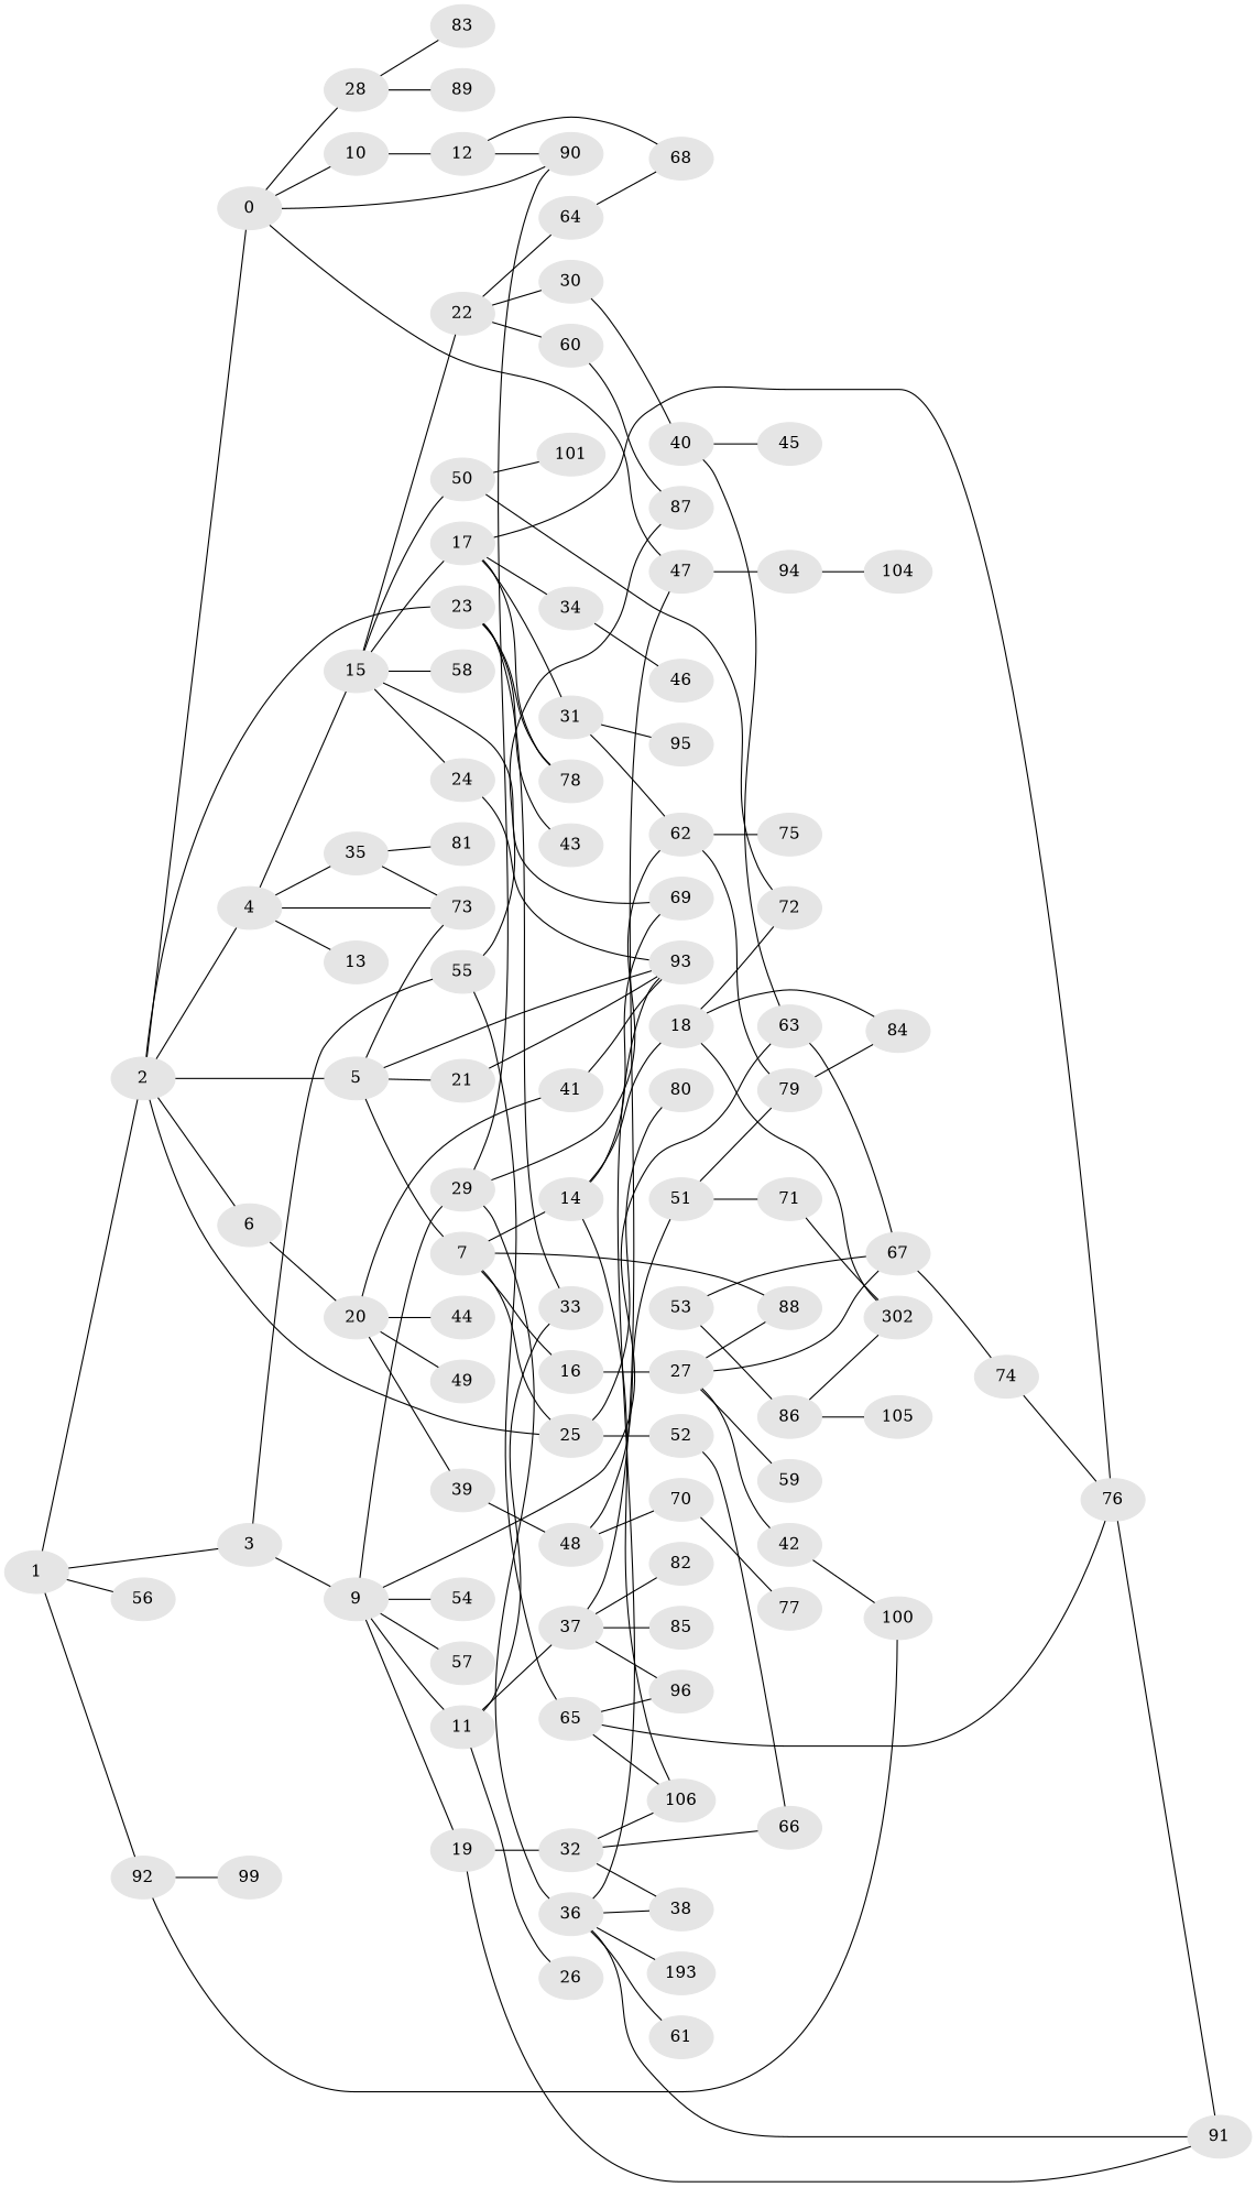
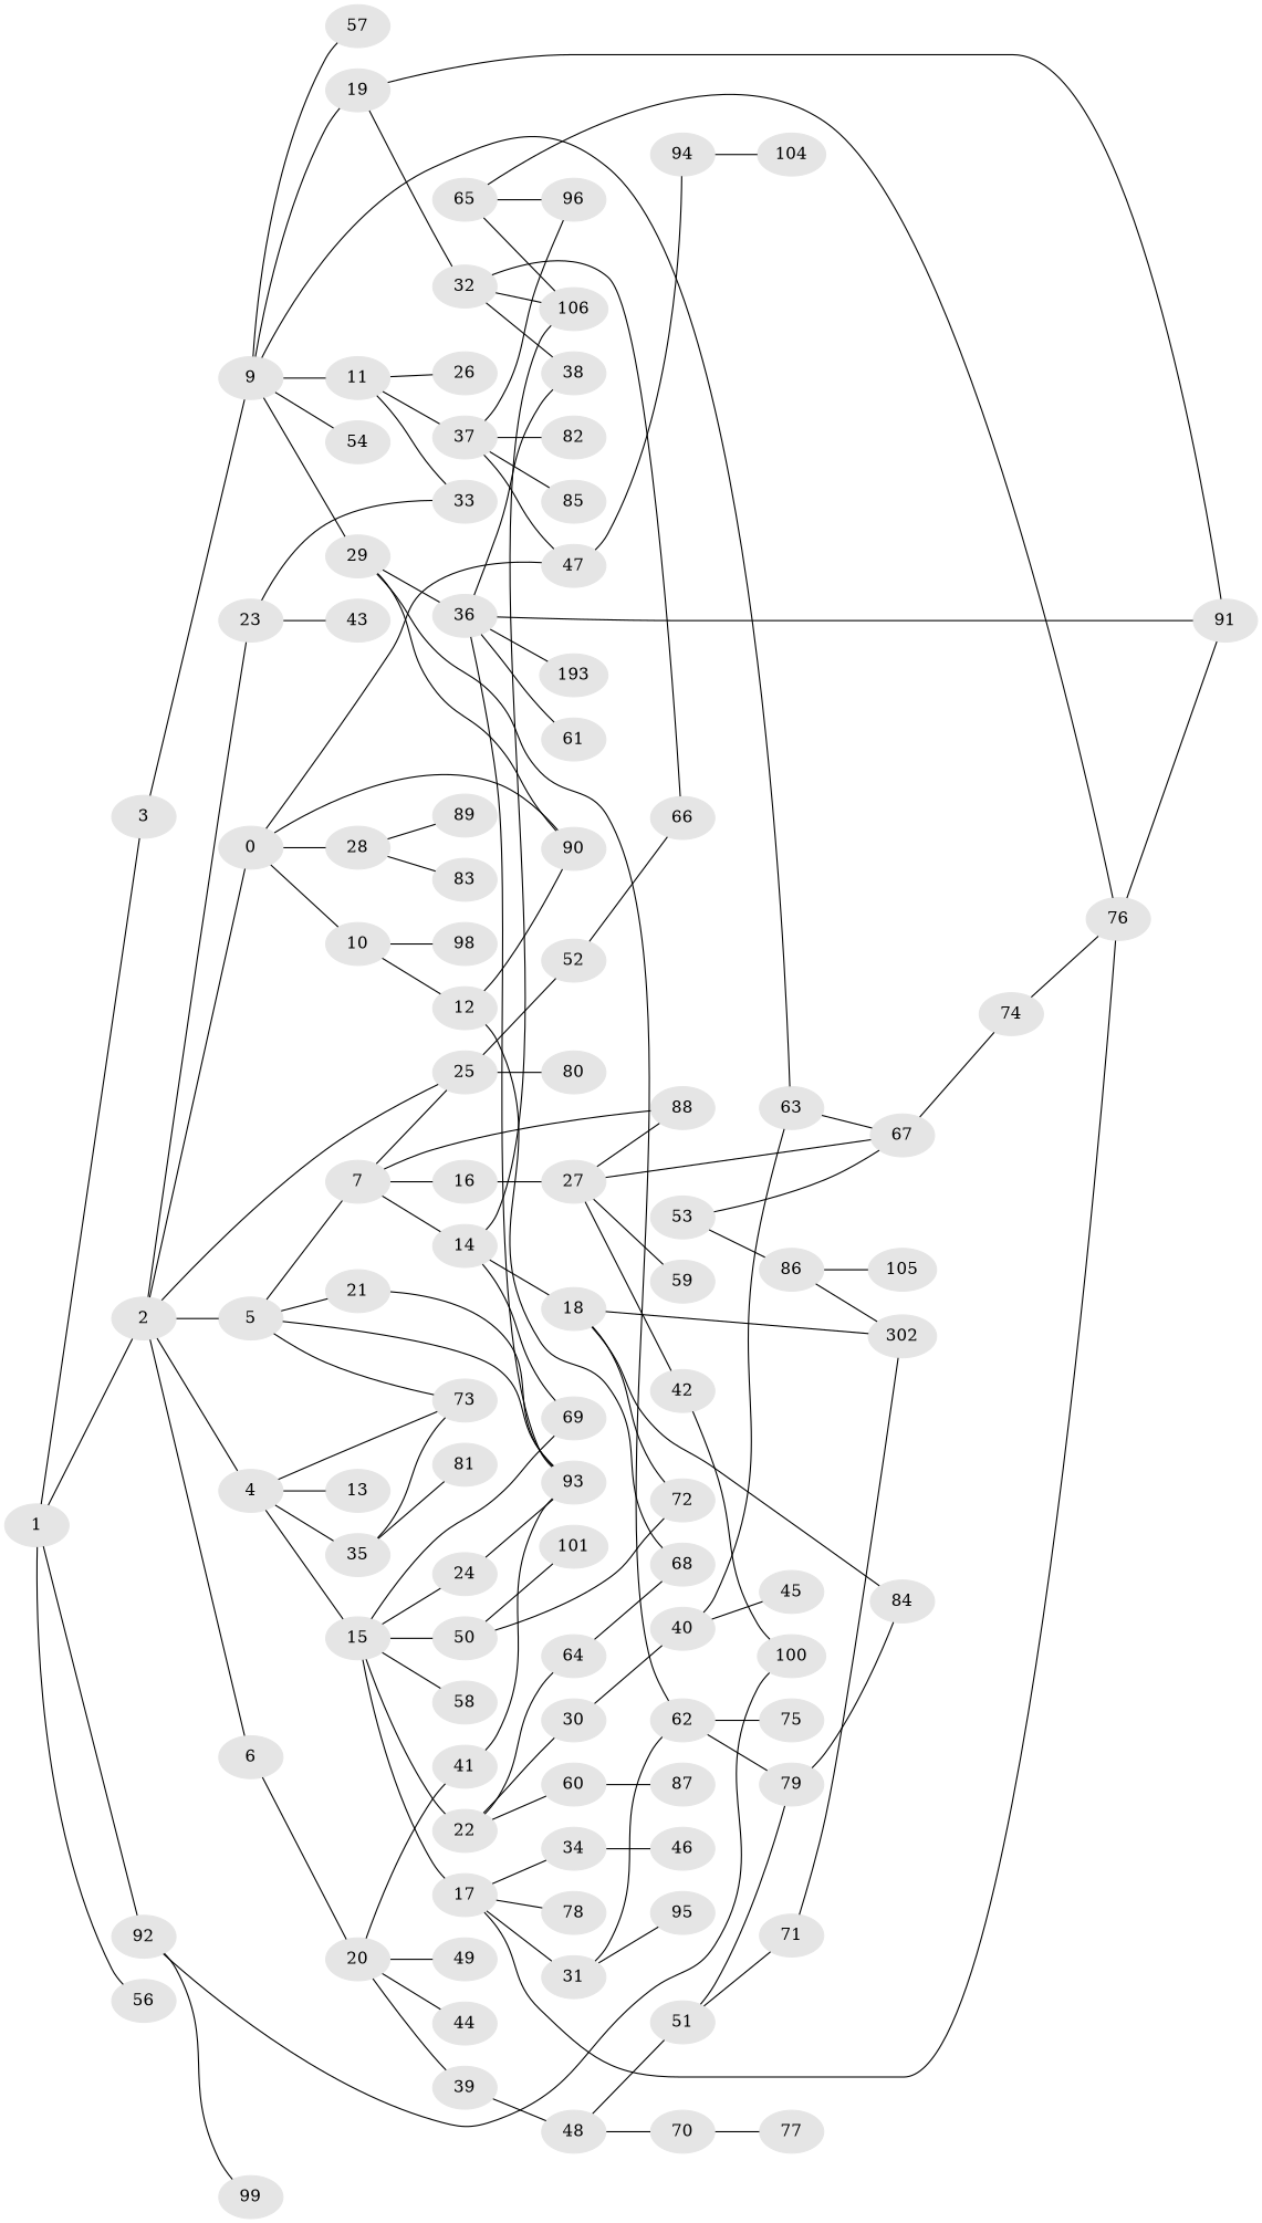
  graph {
    rankdir=LR
    node [color=gray90 style=filled]
    1
    2
    3
    56
    92
    4
    5
    6
    n9 [label=0]
    23
    25
    9
-   55
    100
    99
    13
    15
    35
    73
    7
    21
    93
    20
    10
    28
    47
    90
    33
    78
    43
    52
    80
    11
    19
    29
    54
    57
    63
    65
    87
    69
    17
    22
    24
    50
    58
    81
    14
    16
    88
    39
    41
    44
    49
    18
    106
    27
    12
+   98
    83
    89
    94
    26
    37
    32
    91
    36
    62
    67
    68
    82
    85
    96
    72
    84
    n76 [label=302]
    31
    34
    76
    30
    60
    64
    101
    42
    59
    53
    86
    95
    46
    38
    66
    48
    40
    74
    61
    n96 [label=193]
    79
    75
    45
    51
    70
    104
    71
    77
    105
    1 -- 2
    1 -- 3
    1 -- 56
    1 -- 92
    2 -- 4
    2 -- 5
    2 -- 6
    2 -- n9
    2 -- 23
    2 -- 25
    3 -- 9
-   3 -- 55
    92 -- 100
    92 -- 99
    4 -- 13
    4 -- 15
    4 -- 35
    4 -- 73
    5 -- 73
    5 -- 7
    5 -- 21
    5 -- 93
    6 -- 20
    n9 -- 10
    n9 -- 28
    n9 -- 47
    n9 -- 90
    23 -- 33
-   23 -- 78
    23 -- 43
    25 -- 52
    25 -- 80
    9 -- 11
    9 -- 19
    9 -- 29
    9 -- 54
    9 -- 57
    9 -- 63
-   55 -- 65
-   55 -- 87
    15 -- 69
    15 -- 17
    15 -- 22
    15 -- 24
    15 -- 50
    15 -- 58
    35 -- 73
    35 -- 81
    7 -- 25
    7 -- 14
    7 -- 16
    7 -- 88
    21 -- 93
    20 -- 39
    20 -- 41
    20 -- 44
    20 -- 49
    10 -- 12
+   10 -- 98
    28 -- 83
    28 -- 89
    47 -- 94
    52 -- 66
    11 -- 33
    11 -- 26
    11 -- 37
    19 -- 32
    19 -- 91
    29 -- 90
    29 -- 36
    29 -- 62
    63 -- 67
    65 -- 106
    65 -- 96
    65 -- 76
    17 -- 78
    17 -- 31
    17 -- 34
    17 -- 76
    22 -- 30
    22 -- 60
    22 -- 64
    24 -- 93
    50 -- 72
    50 -- 101
    14 -- 69
    14 -- 18
    14 -- 106
    16 -- 27
    39 -- 48
    41 -- 93
    18 -- 72
    18 -- 84
    18 -- n76
    27 -- 88
    27 -- 67
    27 -- 42
    27 -- 59
    12 -- 90
    12 -- 68
    94 -- 104
    37 -- 47
    37 -- 82
    37 -- 85
    37 -- 96
    32 -- 106
    32 -- 38
    32 -- 66
    36 -- 93
    36 -- 91
    36 -- 38
    36 -- 61
    36 -- n96
    62 -- 79
    62 -- 75
    67 -- 74
    31 -- 62
    31 -- 95
    34 -- 46
    76 -- 91
    30 -- 40
    60 -- 87
    64 -- 68
    42 -- 100
    53 -- 67
    53 -- 86
    86 -- n76
    86 -- 105
    48 -- 51
    48 -- 70
    40 -- 63
    40 -- 45
    74 -- 76
    79 -- 84
    51 -- 79
    51 -- 71
    70 -- 77
    71 -- n76
  }
